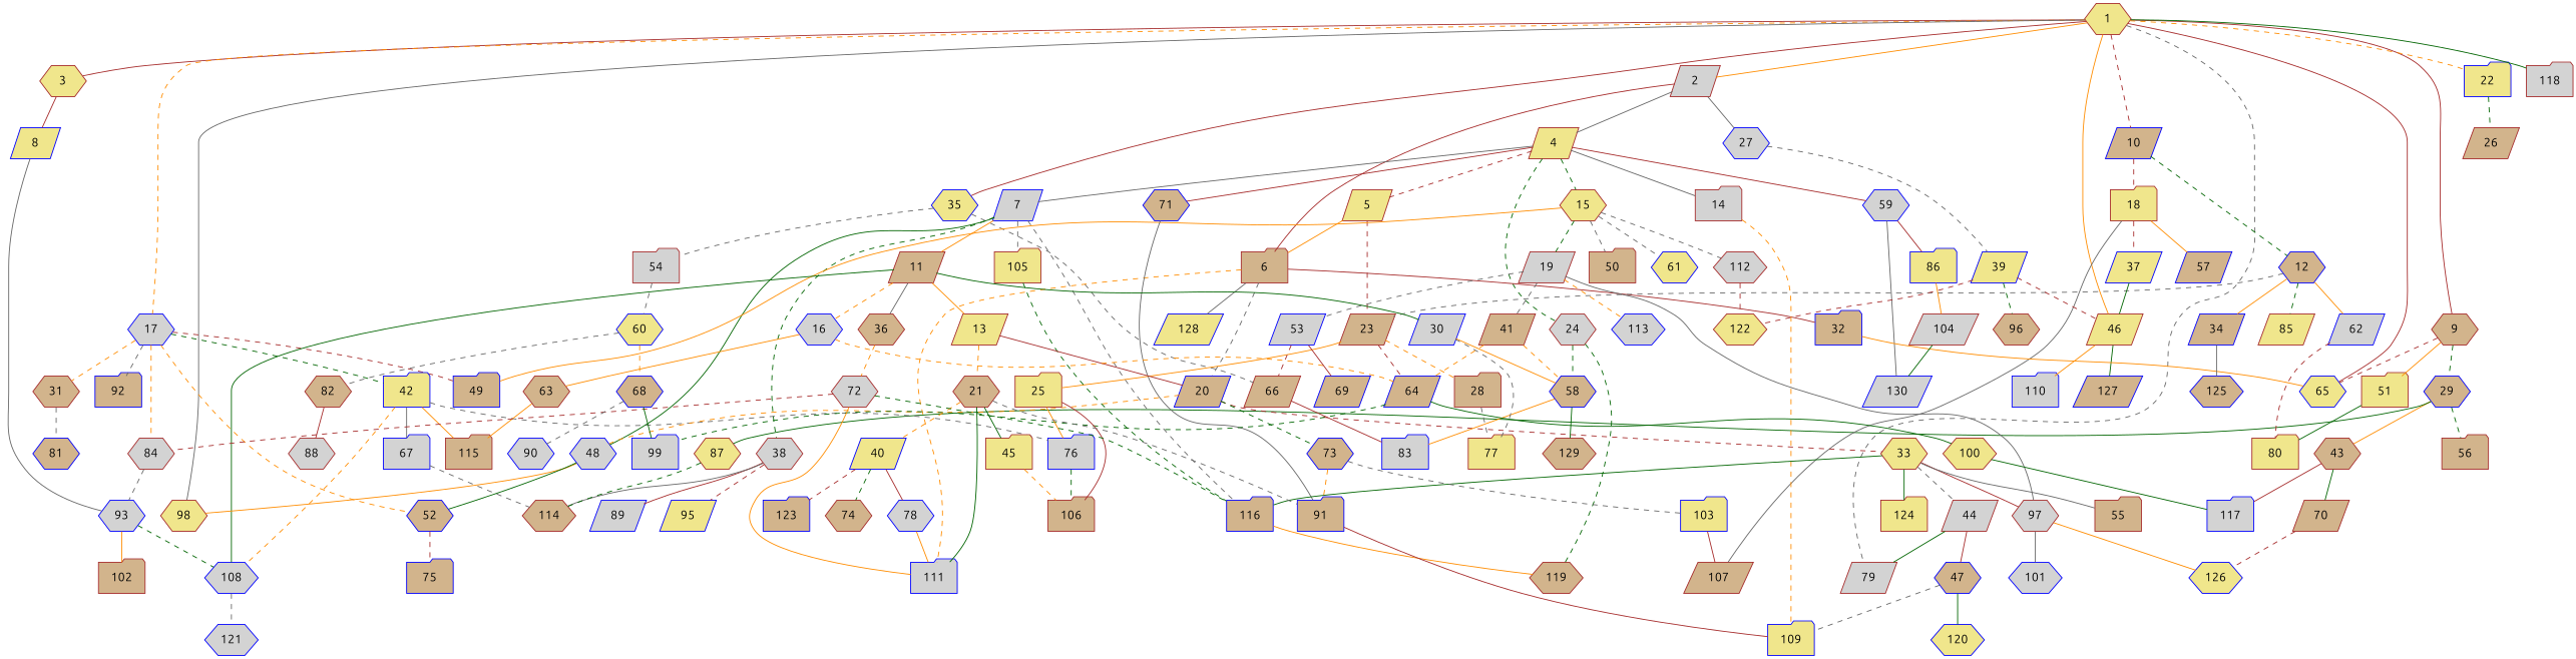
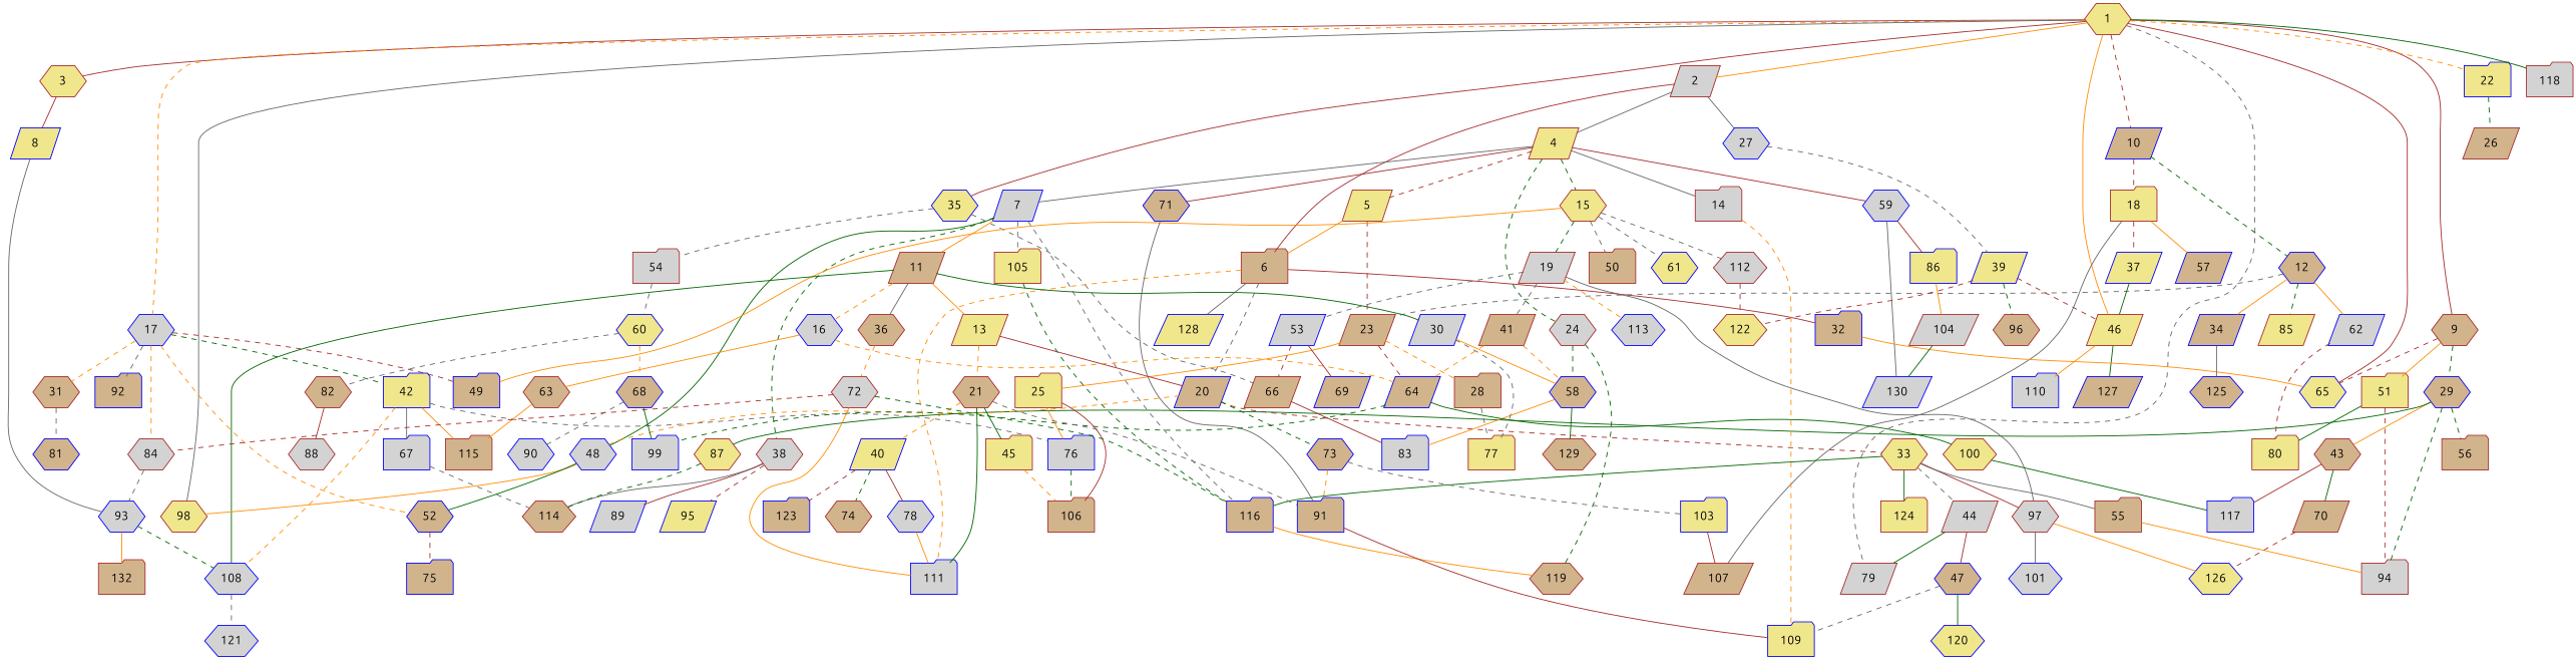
  graph {
    fontname=Ubuntu
    node [color=blue fillcolor=tan fontname=Ubuntu shape=hexagon style=filled]
    edge [color=darkorange fontname=Ubuntu style=dashed]
    1 [color=brown fillcolor=khaki]
    2 [color=brown fillcolor=lightgrey shape=parallelogram]
    3 [color=brown fillcolor=khaki]
    9 [color=brown]
    10 [shape=parallelogram]
    17 [fillcolor=lightgrey]
    22 [fillcolor=khaki shape=folder]
    35 [fillcolor=khaki]
    46 [color=brown fillcolor=khaki shape=parallelogram]
    65 [fillcolor=khaki]
    79 [color=brown fillcolor=lightgrey shape=parallelogram]
    98 [color=brown fillcolor=khaki]
    118 [color=brown fillcolor=lightgrey shape=folder]
    4 [color=brown fillcolor=khaki shape=parallelogram]
    6 [color=brown shape=folder]
    27 [fillcolor=lightgrey]
    8 [fillcolor=khaki shape=parallelogram]
    29
    51 [color=brown fillcolor=khaki shape=folder]
    12
    18 [color=brown fillcolor=khaki shape=folder]
    49 [shape=folder]
    31 [color=brown]
    42 [fillcolor=khaki shape=folder]
    52
    84 [color=brown fillcolor=lightgrey]
    92 [shape=folder]
    26 [color=brown shape=parallelogram]
    54 [color=brown fillcolor=lightgrey shape=folder]
    66 [color=brown shape=parallelogram]
    110 [fillcolor=lightgrey shape=folder]
    127 [shape=parallelogram]
    5 [color=brown fillcolor=khaki shape=parallelogram]
    7 [fillcolor=lightgrey shape=parallelogram]
    14 [color=brown fillcolor=lightgrey shape=folder]
    15 [color=brown fillcolor=khaki]
    24 [color=brown fillcolor=lightgrey]
    59 [fillcolor=lightgrey]
    71
    20 [shape=parallelogram]
    32 [shape=folder]
    111 [fillcolor=lightgrey shape=folder]
    128 [fillcolor=khaki shape=parallelogram]
    39 [fillcolor=khaki shape=parallelogram]
    93 [fillcolor=lightgrey]
    23 [color=brown shape=parallelogram]
    11 [color=brown shape=parallelogram]
    38 [color=brown fillcolor=lightgrey]
    48 [fillcolor=lightgrey]
    105 [color=brown fillcolor=khaki shape=folder]
    116 [shape=folder]
    109 [fillcolor=khaki shape=folder]
    19 [color=brown fillcolor=lightgrey shape=parallelogram]
    50 [color=brown shape=folder]
    61 [fillcolor=khaki]
    112 [color=brown fillcolor=lightgrey]
    58
    119 [color=brown]
    86 [fillcolor=khaki shape=folder]
    130 [fillcolor=lightgrey shape=parallelogram]
    91 [shape=folder]
    64 [shape=parallelogram]
    25 [color=brown fillcolor=khaki shape=folder]
    28 [color=brown shape=folder]
    33 [color=brown fillcolor=khaki]
    73
    13 [color=brown fillcolor=khaki shape=parallelogram]
    16 [fillcolor=lightgrey]
    30 [fillcolor=lightgrey shape=parallelogram]
    36 [color=brown]
    108 [fillcolor=lightgrey]
    89 [fillcolor=lightgrey shape=parallelogram]
    95 [fillcolor=khaki shape=parallelogram]
    114 [color=brown]
-   102 [color=brown shape=folder]
+   102 [color=brown shape=folder label=132]
    43 [color=brown]
    56 [color=brown shape=folder]
    87 [color=brown fillcolor=khaki]
+   94 [color=brown fillcolor=lightgrey shape=folder]
    80 [color=brown fillcolor=khaki shape=folder]
    34 [shape=parallelogram]
    62 [fillcolor=lightgrey shape=parallelogram]
    85 [color=brown fillcolor=khaki shape=parallelogram]
    37 [fillcolor=khaki shape=parallelogram]
    57 [shape=parallelogram]
    107 [color=brown shape=parallelogram]
    21 [color=brown]
    63 [color=brown]
    77 [color=brown fillcolor=khaki shape=folder]
    72 [color=brown fillcolor=lightgrey]
    121 [fillcolor=lightgrey]
    125
    40 [fillcolor=khaki shape=parallelogram]
    45 [color=brown fillcolor=khaki shape=folder]
    41 [color=brown shape=parallelogram]
    53 [fillcolor=lightgrey shape=parallelogram]
    97 [color=brown fillcolor=lightgrey]
    113 [fillcolor=lightgrey]
    122 [color=brown fillcolor=khaki]
    115 [color=brown shape=folder]
    99 [fillcolor=lightgrey shape=folder]
    100 [color=brown fillcolor=khaki]
    81
    76 [fillcolor=lightgrey shape=folder]
    67 [fillcolor=lightgrey shape=folder]
    75 [shape=folder]
    69 [shape=parallelogram]
    126 [fillcolor=khaki]
    101 [fillcolor=lightgrey]
    44 [color=brown fillcolor=lightgrey shape=parallelogram]
    55 [color=brown shape=folder]
    124 [color=brown fillcolor=khaki shape=folder]
    103 [fillcolor=khaki shape=folder]
    74 [color=brown]
    78 [fillcolor=lightgrey]
    123 [shape=folder]
    106 [color=brown shape=folder]
    83 [fillcolor=lightgrey shape=folder]
    129 [color=brown]
    96 [color=brown]
    70 [color=brown shape=parallelogram]
    117 [fillcolor=lightgrey shape=folder]
    47
    60 [fillcolor=khaki]
    120 [fillcolor=khaki]
    68
    82 [color=brown]
    104 [color=brown fillcolor=lightgrey shape=parallelogram]
    90 [fillcolor=lightgrey]
    88 [color=brown fillcolor=lightgrey]
    1 -- 2 [style=solid]
    1 -- 3 [color=brown style=solid]
    1 -- 9 [color=brown style=solid]
    1 -- 10 [color=brown]
    1 -- 17
    1 -- 22
    1 -- 35 [color=brown style=solid]
    1 -- 46 [style=solid]
    1 -- 65 [color=brown style=solid]
    1 -- 79 [color=gray40]
    1 -- 98 [color=gray40 style=solid]
    1 -- 118 [color=darkgreen style=solid]
    2 -- 4 [color=gray40 style=solid]
    2 -- 6 [color=brown style=solid]
    2 -- 27 [color=gray40 style=solid]
    3 -- 8 [color=brown style=solid]
    9 -- 65 [color=brown]
    9 -- 29 [color=darkgreen]
    9 -- 51 [style=solid]
    10 -- 12 [color=darkgreen]
    10 -- 18 [color=brown]
    17 -- 49 [color=brown]
    17 -- 31
    17 -- 42 [color=darkgreen]
    17 -- 52
    17 -- 84
    17 -- 92 [color=gray40]
    22 -- 26 [color=darkgreen]
    35 -- 54 [color=gray40]
    35 -- 66 [color=gray40]
    46 -- 110 [style=solid]
    46 -- 127 [color=darkgreen style=solid]
    4 -- 5 [color=brown]
    4 -- 7 [color=gray40 style=solid]
    4 -- 14 [color=gray40 style=solid]
    4 -- 15 [color=darkgreen]
    4 -- 24 [color=darkgreen]
    4 -- 59 [color=brown style=solid]
    4 -- 71 [color=brown style=solid]
    6 -- 20 [color=gray40]
    6 -- 32 [color=brown style=solid]
    6 -- 111
    6 -- 128 [color=gray40 style=solid]
    27 -- 39 [color=gray40]
    8 -- 93 [color=gray40 style=solid]
    29 -- 43 [style=solid]
    29 -- 56 [color=darkgreen]
    29 -- 87 [color=darkgreen style=solid]
+   29 -- 94 [color=darkgreen]
+   51 -- 94 [color=brown]
    51 -- 80 [color=darkgreen style=solid]
    12 -- 23 [color=gray40]
    12 -- 34 [style=solid]
    12 -- 62 [style=solid]
    12 -- 85 [color=darkgreen]
    18 -- 37 [color=brown]
    18 -- 57 [style=solid]
    18 -- 107 [color=gray40 style=solid]
    31 -- 81 [color=gray40]
    42 -- 108
    42 -- 115 [style=solid]
    42 -- 76 [color=gray40]
    42 -- 67 [color=gray40 style=solid]
    52 -- 75 [color=brown]
    84 -- 93 [color=gray40]
    54 -- 60 [color=gray40]
    66 -- 83 [color=brown style=solid]
    5 -- 6 [style=solid]
    5 -- 23 [color=brown]
    7 -- 11 [style=solid]
    7 -- 38 [color=darkgreen]
    7 -- 48 [color=darkgreen style=solid]
    7 -- 105 [color=gray40]
    7 -- 116 [color=gray40]
    14 -- 109
    15 -- 49 [style=solid]
    15 -- 19 [color=darkgreen]
    15 -- 50 [color=gray40]
    15 -- 61 [color=gray40]
    15 -- 112 [color=gray40]
    24 -- 58 [color=darkgreen]
    24 -- 119 [color=darkgreen]
    59 -- 86 [color=brown style=solid]
    59 -- 130 [color=gray40 style=solid]
    71 -- 91 [color=gray40 style=solid]
    20 -- 48
    20 -- 33 [color=brown]
    20 -- 73 [color=darkgreen]
    32 -- 65 [style=solid]
    39 -- 46 [color=brown]
    39 -- 122 [color=brown]
    39 -- 96 [color=darkgreen]
    93 -- 108 [color=darkgreen]
    93 -- 102 [style=solid]
    23 -- 64 [color=brown]
    23 -- 25 [style=solid]
    23 -- 28
    11 -- 13 [style=solid]
    11 -- 16
    11 -- 30 [color=darkgreen style=solid]
    11 -- 36 [color=gray40 style=solid]
    11 -- 108 [color=darkgreen style=solid]
    38 -- 89 [color=brown style=solid]
    38 -- 95 [color=brown]
    38 -- 114 [color=gray40 style=solid]
    48 -- 98 [style=solid]
    48 -- 52 [color=darkgreen style=solid]
    105 -- 116 [color=darkgreen]
    116 -- 119 [style=solid]
    19 -- 41 [color=gray40]
    19 -- 53 [color=gray40]
    19 -- 97 [color=gray40 style=solid]
    19 -- 113
    112 -- 122 [color=brown]
    58 -- 83 [style=solid]
    58 -- 129 [color=darkgreen style=solid]
    86 -- 104 [style=solid]
    91 -- 109 [color=brown style=solid]
    64 -- 99 [color=darkgreen]
    64 -- 100 [color=darkgreen style=solid]
    25 -- 76 [style=solid]
    25 -- 106 [color=brown style=solid]
    28 -- 77 [color=gray40]
    33 -- 116 [color=darkgreen style=solid]
    33 -- 97 [color=brown style=solid]
    33 -- 44 [color=gray40]
    33 -- 55 [color=gray40 style=solid]
    33 -- 124 [color=darkgreen style=solid]
    73 -- 91
    73 -- 103 [color=gray40]
    13 -- 20 [color=brown style=solid]
    13 -- 21
    16 -- 64
    16 -- 63 [style=solid]
    30 -- 58 [style=solid]
    30 -- 77 [color=gray40]
    36 -- 72
    108 -- 121 [color=gray40]
    43 -- 70 [color=darkgreen style=solid]
    43 -- 117 [color=brown style=solid]
    87 -- 114 [color=darkgreen]
    34 -- 125 [color=gray40 style=solid]
    62 -- 80 [color=brown]
    37 -- 46 [color=darkgreen style=solid]
    21 -- 111 [color=darkgreen style=solid]
    21 -- 91 [color=gray40]
    21 -- 40
    21 -- 45 [color=darkgreen style=solid]
    63 -- 115 [style=solid]
    72 -- 84 [color=brown]
    72 -- 111 [style=solid]
    72 -- 116 [color=darkgreen]
    40 -- 74 [color=darkgreen]
    40 -- 78 [color=brown style=solid]
    40 -- 123 [color=brown]
    45 -- 106
    41 -- 58
    41 -- 64
    53 -- 66 [color=brown]
    53 -- 69 [color=brown style=solid]
    97 -- 126 [style=solid]
    97 -- 101 [color=gray40 style=solid]
    100 -- 117 [color=darkgreen style=solid]
    76 -- 106 [color=darkgreen]
    67 -- 114 [color=gray40]
    44 -- 79 [color=darkgreen style=solid]
    44 -- 47 [color=brown style=solid]
+   55 -- 94 [style=solid]
    103 -- 107 [color=brown style=solid]
    78 -- 111 [style=solid]
    70 -- 126 [color=brown]
    47 -- 109 [color=gray40]
    47 -- 120 [color=darkgreen style=solid]
    60 -- 68
    60 -- 82 [color=gray40]
    68 -- 99 [color=darkgreen style=solid]
    68 -- 90 [color=gray40]
    82 -- 88 [color=brown style=solid]
    104 -- 130 [color=darkgreen style=solid]
  }
